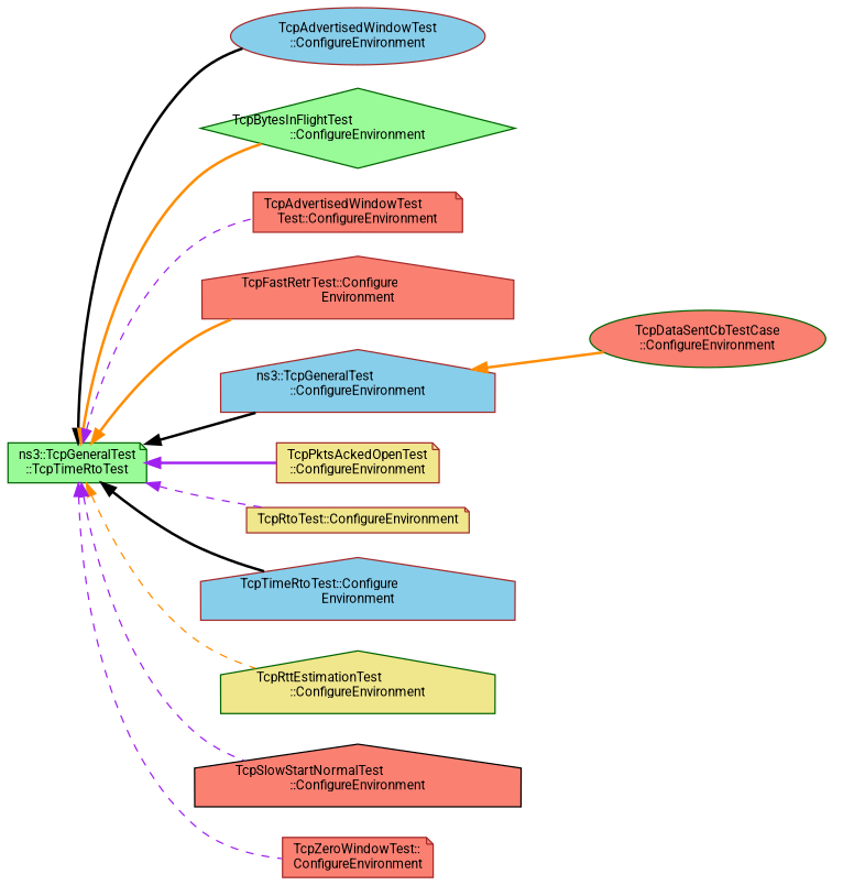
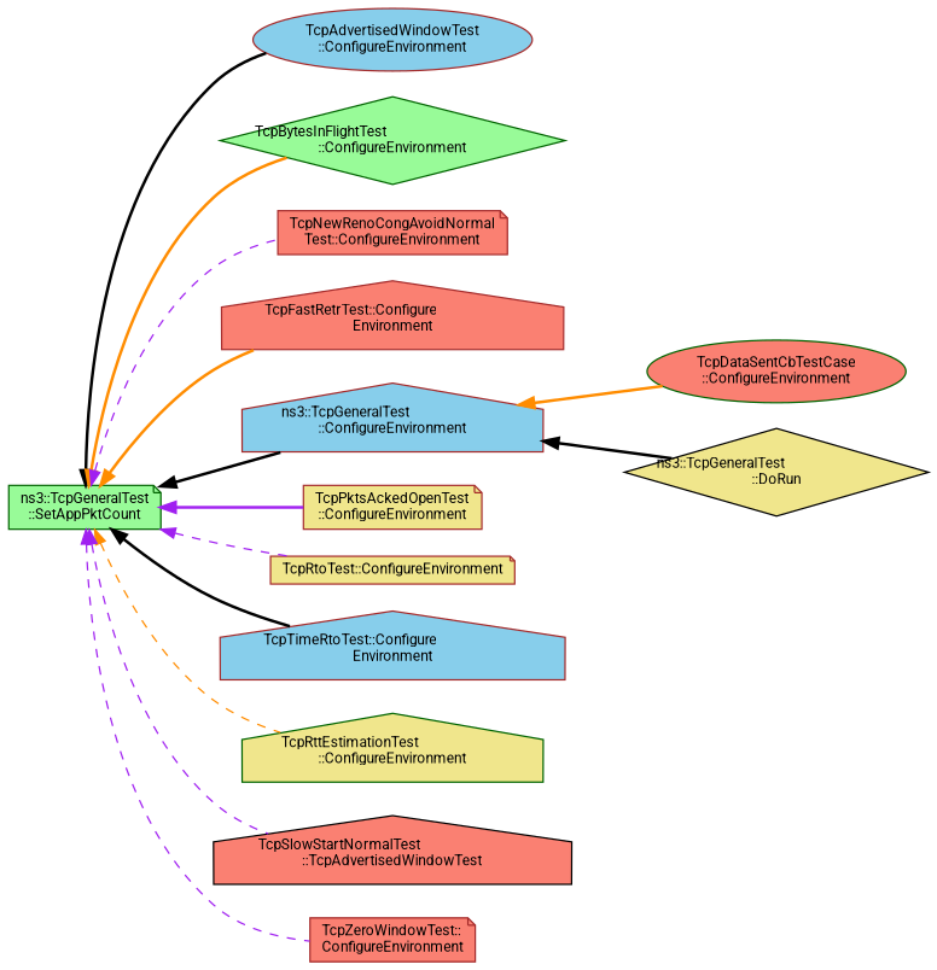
  digraph {
    fontname=Roboto
    rankdir=LR
    node [color=brown fillcolor=salmon fontname=Roboto fontsize=10 shape=note style=filled]
    edge [color=purple dir=back fontname=Roboto fontsize=10 labelfontname=Helvetica labelfontsize=10 style=bold]
-   n1 [color=darkgreen fillcolor=palegreen fontcolor=black height=0.2 label="ns3::TcpGeneralTest\l::TcpTimeRtoTest" width=0.4]
+   n1 [color=darkgreen fillcolor=palegreen fontcolor=black height=0.2 label="ns3::TcpGeneralTest\l::SetAppPktCount" width=0.4]
    n2 [fillcolor=skyblue height=0.2 label="TcpAdvertisedWindowTest\l::ConfigureEnvironment" shape=ellipse width=0.4]
    n3 [color=darkgreen fillcolor=palegreen height=0.2 label="TcpBytesInFlightTest\l::ConfigureEnvironment" shape=diamond width=0.4]
-   n4 [height=0.2 label="TcpAdvertisedWindowTest\lTest::ConfigureEnvironment" width=0.4]
+   n4 [height=0.2 label="TcpNewRenoCongAvoidNormal\lTest::ConfigureEnvironment" width=0.4]
    n5 [height=0.2 label="TcpFastRetrTest::Configure\lEnvironment" shape=house width=0.4]
    n6 [fillcolor=skyblue height=0.2 label="ns3::TcpGeneralTest\l::ConfigureEnvironment" shape=house width=0.4]
    n7 [fillcolor=khaki height=0.2 label="TcpPktsAckedOpenTest\l::ConfigureEnvironment" width=0.4]
    n8 [fillcolor=khaki height=0.2 label="TcpRtoTest::ConfigureEnvironment" width=0.4]
    n9 [fillcolor=skyblue height=0.2 label="TcpTimeRtoTest::Configure\lEnvironment" shape=house width=0.4]
    n10 [color=darkgreen fillcolor=khaki height=0.2 label="TcpRttEstimationTest\l::ConfigureEnvironment" shape=house width=0.4]
-   n11 [color=black height=0.2 label="TcpSlowStartNormalTest\l::ConfigureEnvironment" shape=house width=0.4]
+   n11 [color=black height=0.2 label="TcpSlowStartNormalTest\l::TcpAdvertisedWindowTest" shape=house width=0.4]
    n12 [height=0.2 label="TcpZeroWindowTest::\lConfigureEnvironment" width=0.4]
    n13 [color=darkgreen height=0.2 label="TcpDataSentCbTestCase\l::ConfigureEnvironment" shape=ellipse width=0.4]
+   n14 [color=black fillcolor=khaki height=0.2 label="ns3::TcpGeneralTest\l::DoRun" shape=diamond width=0.4]
    n1 -> n2 [color=black]
    n1 -> n3 [color=darkorange]
    n1 -> n4 [style=dashed]
    n1 -> n5 [color=darkorange]
    n1 -> n6 [color=black]
    n1 -> n7
    n1 -> n8 [style=dashed]
    n1 -> n9 [color=black]
    n1 -> n10 [color=darkorange style=dashed]
    n1 -> n11 [style=dashed]
    n1 -> n12 [style=dashed]
    n6 -> n13 [color=darkorange]
+   n6 -> n14 [color=black]
  }
